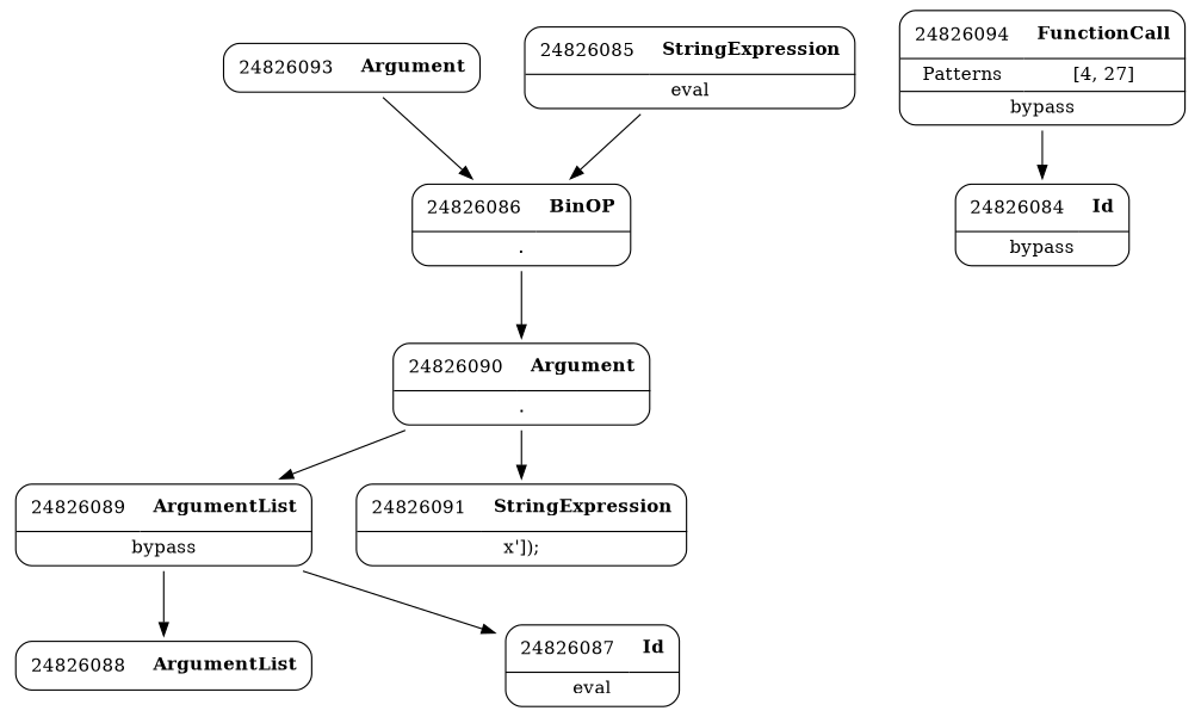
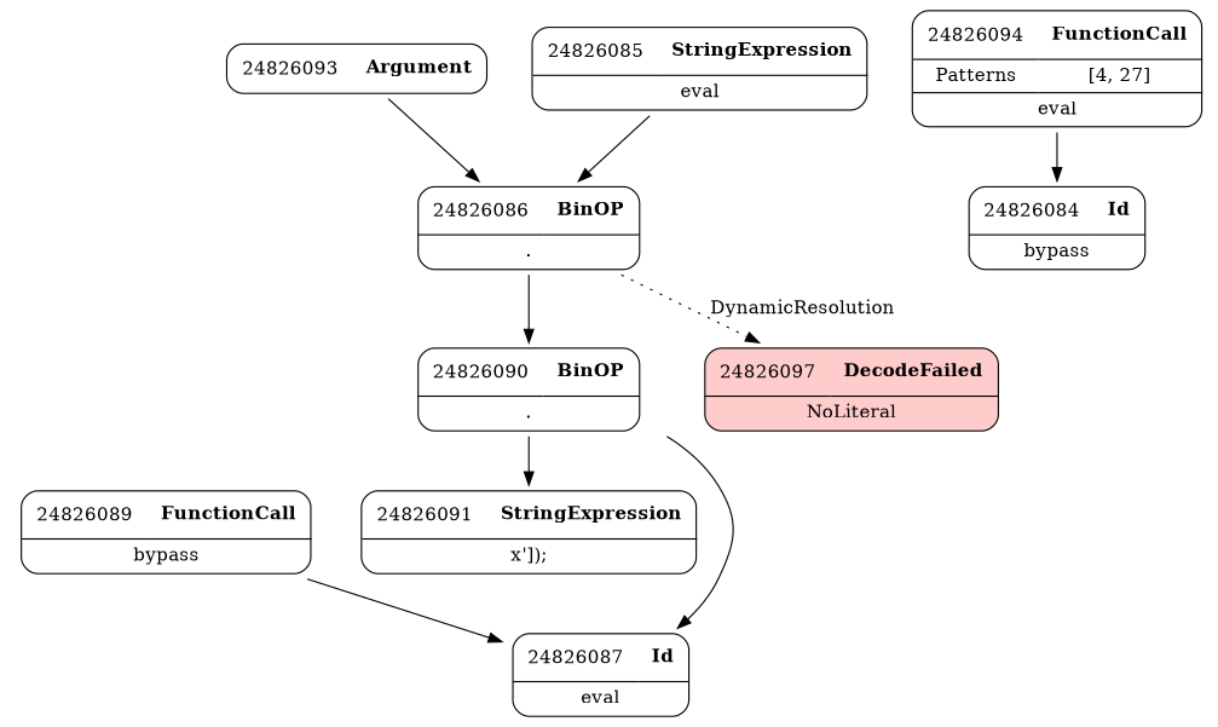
  digraph {
    node [shape=none]
    edge [weight=2]
-   n1 [label=<<TABLE border='1' cellspacing='0' cellpadding='10' style='rounded' ><TR><TD border='0'>24826090</TD><TD border='0'><B>Argument</B></TD></TR><HR/><TR><TD border='0' cellpadding='5' colspan='2'>.</TD></TR></TABLE>>]
-   n2 [label=<<TABLE border='1' cellspacing='0' cellpadding='10' style='rounded' ><TR><TD border='0'>24826089</TD><TD border='0'><B>ArgumentList</B></TD></TR><HR/><TR><TD border='0' cellpadding='5' colspan='2'>bypass</TD></TR></TABLE>>]
+   n1 [label=<<TABLE border='1' cellspacing='0' cellpadding='10' style='rounded' ><TR><TD border='0'>24826090</TD><TD border='0'><B>BinOP</B></TD></TR><HR/><TR><TD border='0' cellpadding='5' colspan='2'>.</TD></TR></TABLE>>]
+   n2 [label=<<TABLE border='1' cellspacing='0' cellpadding='10' style='rounded' ><TR><TD border='0'>24826089</TD><TD border='0'><B>FunctionCall</B></TD></TR><HR/><TR><TD border='0' cellpadding='5' colspan='2'>bypass</TD></TR></TABLE>>]
    n3 [label=<<TABLE border='1' cellspacing='0' cellpadding='10' style='rounded' ><TR><TD border='0'>24826091</TD><TD border='0'><B>StringExpression</B></TD></TR><HR/><TR><TD border='0' cellpadding='5' colspan='2'>x']);</TD></TR></TABLE>>]
-   n4 [label=<<TABLE border='1' cellspacing='0' cellpadding='10' style='rounded' ><TR><TD border='0'>24826088</TD><TD border='0'><B>ArgumentList</B></TD></TR></TABLE>>]
    n5 [label=<<TABLE border='1' cellspacing='0' cellpadding='10' style='rounded' ><TR><TD border='0'>24826087</TD><TD border='0'><B>Id</B></TD></TR><HR/><TR><TD border='0' cellpadding='5' colspan='2'>eval</TD></TR></TABLE>>]
-   n6 [label=<<TABLE border='1' cellspacing='0' cellpadding='10' style='rounded' ><TR><TD border='0'>24826094</TD><TD border='0'><B>FunctionCall</B></TD></TR><HR/><TR><TD border='0' cellpadding='5'>Patterns</TD><TD border='0' cellpadding='5'>[4, 27]</TD></TR><HR/><TR><TD border='0' cellpadding='5' colspan='2'>bypass</TD></TR></TABLE>>]
+   n6 [label=<<TABLE border='1' cellspacing='0' cellpadding='10' style='rounded' ><TR><TD border='0'>24826094</TD><TD border='0'><B>FunctionCall</B></TD></TR><HR/><TR><TD border='0' cellpadding='5'>Patterns</TD><TD border='0' cellpadding='5'>[4, 27]</TD></TR><HR/><TR><TD border='0' cellpadding='5' colspan='2'>eval</TD></TR></TABLE>>]
    n7 [label=<<TABLE border='1' cellspacing='0' cellpadding='10' style='rounded' ><TR><TD border='0'>24826084</TD><TD border='0'><B>Id</B></TD></TR><HR/><TR><TD border='0' cellpadding='5' colspan='2'>bypass</TD></TR></TABLE>>]
    n8 [label=<<TABLE border='1' cellspacing='0' cellpadding='10' style='rounded' ><TR><TD border='0'>24826093</TD><TD border='0'><B>Argument</B></TD></TR></TABLE>>]
    n9 [label=<<TABLE border='1' cellspacing='0' cellpadding='10' style='rounded' ><TR><TD border='0'>24826086</TD><TD border='0'><B>BinOP</B></TD></TR><HR/><TR><TD border='0' cellpadding='5' colspan='2'>.</TD></TR></TABLE>>]
+   n10 [label=<<TABLE border='1' cellspacing='0' cellpadding='10' style='rounded' bgcolor='#FFCCCC' ><TR><TD border='0'>24826097</TD><TD border='0'><B>DecodeFailed</B></TD></TR><HR/><TR><TD border='0' cellpadding='5' colspan='2'>NoLiteral</TD></TR></TABLE>>]
    n11 [label=<<TABLE border='1' cellspacing='0' cellpadding='10' style='rounded' ><TR><TD border='0'>24826085</TD><TD border='0'><B>StringExpression</B></TD></TR><HR/><TR><TD border='0' cellpadding='5' colspan='2'>eval</TD></TR></TABLE>>]
-   n1 -> n2
+   n1 -> n5
    n1 -> n3
-   n2 -> n4
    n2 -> n5
    n6 -> n7
    n8 -> n9
    n9 -> n1
+   n9 -> n10 [label=DynamicResolution style=dotted weight=""]
    n11 -> n9
  }
